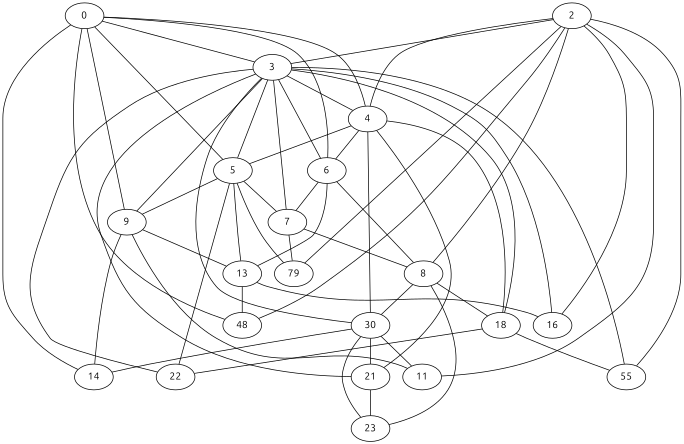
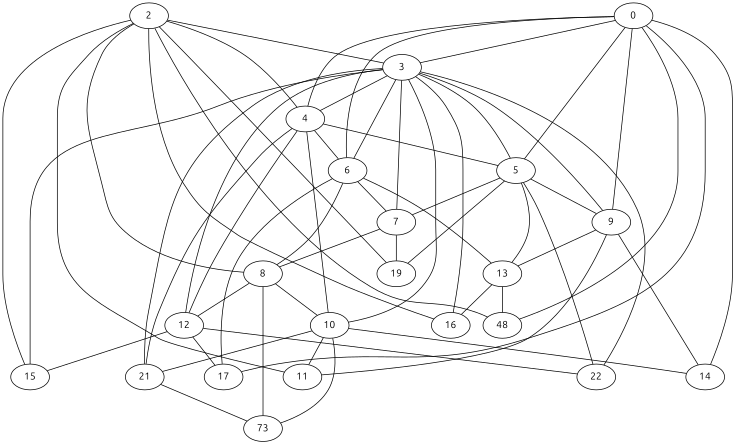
  strict graph {
    fontname=Ubuntu
    node [fontname=Ubuntu]
    edge [fontname=Ubuntu is_available=True prob=1.0]
    0
    3
    4
    5
    6
    9
    14
+   17
    n9 [label=48]
-   15 [label=55]
+   15
    16
    7
-   10 [label=30]
-   12 [label=18]
+   10
+   12
    21
    22
-   19 [label=79]
+   19
    13
    8
    11
    2
-   23
+   23 [label=73]
    0 -- 3 [prob=0.612076340833]
    0 -- 4
    0 -- 5 [prob=0.70909377345]
    0 -- 6
    0 -- 9 [prob=0.84028206762]
    0 -- 14
+   0 -- 17 [prob=0.610206745035]
    0 -- n9 [prob=0.0999875229631]
    3 -- 4
    3 -- 5 [prob=0.231454288672]
    3 -- 6 [prob=0.481725165408]
    3 -- 9 [prob=0.111489565611]
    3 -- 15 [prob=0.389208192368]
    3 -- 16 [prob=0.260906437134]
    3 -- 7 [prob=0.433339454154]
    3 -- 10
    3 -- 12 [prob=0.946401723906]
    3 -- 21 [prob=0.868806845107]
    3 -- 22 [prob=0.211468765745]
    4 -- 5 [prob=0.102895581552]
    4 -- 6 [prob=0.569901273477]
    4 -- 10 [prob=0.178167058888]
    4 -- 12 [prob=0.671044282392]
    4 -- 21
    5 -- 9 [prob=0.287390044401]
    5 -- 7 [prob=0.672077618594]
    5 -- 22 [prob=0.703273132597]
    5 -- 19
    5 -- 13 [prob=0.33407161329]
+   6 -- 17
    6 -- 7 [prob=0.443688601082]
    6 -- 13 [prob=0.208789801895]
    6 -- 8 [prob=0.98160840537]
    9 -- 14 [prob=0.321518623157]
    9 -- 13 [prob=0.846941494361]
    9 -- 11 [prob=0.878707799495]
    7 -- 19 [prob=0.71848775419]
    7 -- 8 [prob=0.215399713107]
    10 -- 14 [prob=0.858907619525]
    10 -- 21 [prob=0.376850784325]
    10 -- 11 [prob=0.968954604341]
    10 -- 23
+   12 -- 17 [prob=0.960448966049]
    12 -- 15 [prob=0.773874254969]
    12 -- 22 [prob=0.0690055698038]
    21 -- 23 [prob=0.227940655296]
    13 -- n9
    13 -- 16 [prob=0.0542643990704]
    8 -- 10 [prob=0.0653924143884]
    8 -- 12
    8 -- 23 [prob=0.377362537201]
    2 -- 3 [prob=0.626620394391]
    2 -- 4 [prob=0.619665043119]
    2 -- n9
    2 -- 15
    2 -- 16 [prob=0.61768639834]
    2 -- 19
    2 -- 8
    2 -- 11
  }
